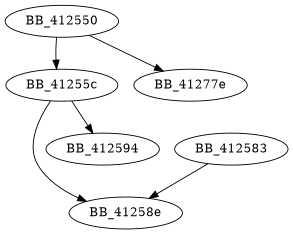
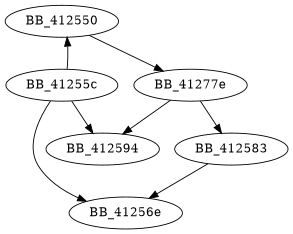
  digraph {
    BB_412550
    BB_41255c
    n3 [label=BB_41277e]
-   BB_41258e
+   BB_41258e [label=BB_41256e]
    BB_412594
    n6 [label=BB_412583]
-   BB_412550 -> BB_41255c
+   BB_41255c -> BB_412550
    BB_412550 -> n3
    BB_41255c -> BB_41258e
    BB_41255c -> BB_412594
+   n3 -> BB_412594
+   n3 -> n6
    n6 -> BB_41258e
  }
